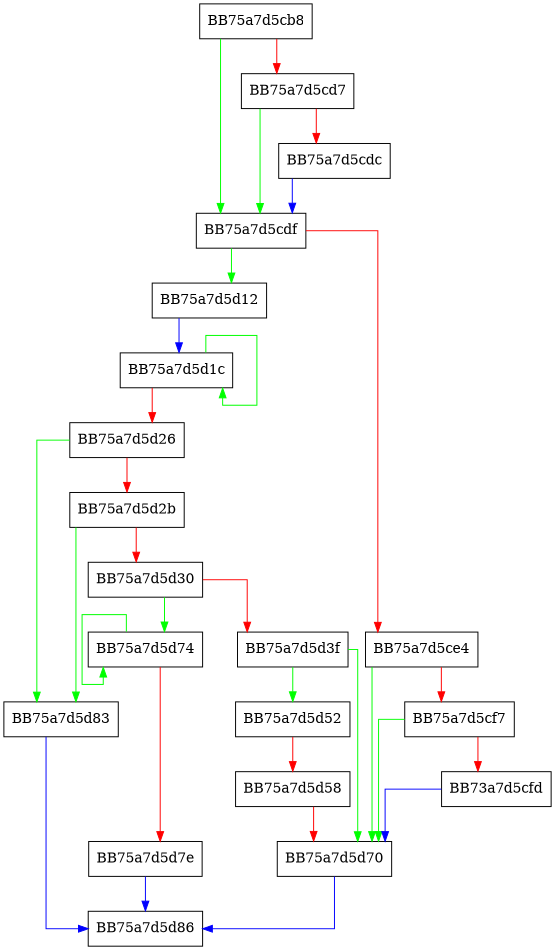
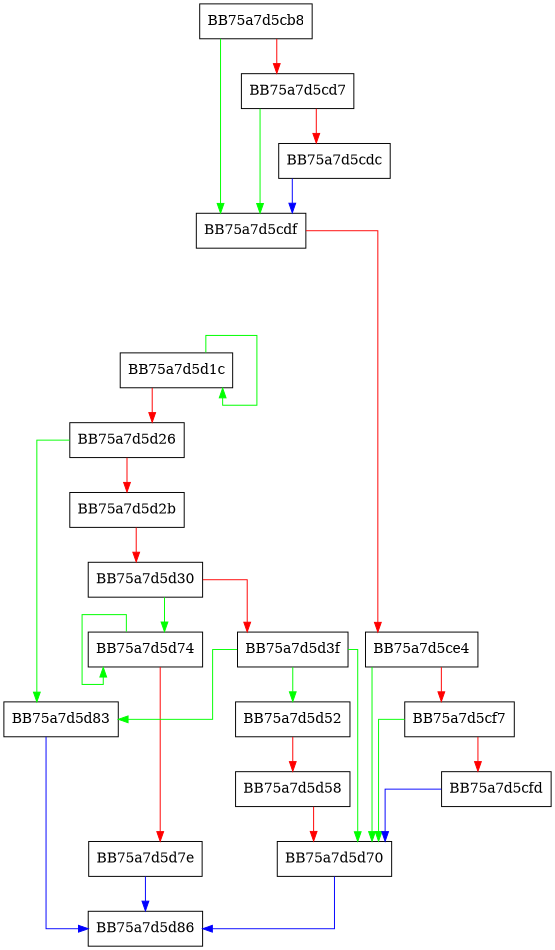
  digraph {
    splines=ortho
    node [shape=box]
    edge [color=green]
    BB75a7d5cb8
    BB75a7d5cdf
    BB75a7d5cd7
-   BB75a7d5d12
    BB75a7d5ce4
    BB75a7d5cdc
    BB75a7d5d1c
    BB75a7d5d70
    BB75a7d5cf7
    BB75a7d5d26
    BB75a7d5d86
-   BB75a7d5cfd [label=BB73a7d5cfd]
+   BB75a7d5cfd
    BB75a7d5d83
    BB75a7d5d2b
    BB75a7d5d30
    BB75a7d5d74
    BB75a7d5d3f
    BB75a7d5d7e
    BB75a7d5d52
    BB75a7d5d58
    BB75a7d5cb8 -> BB75a7d5cdf
    BB75a7d5cb8 -> BB75a7d5cd7 [color=red]
-   BB75a7d5cdf -> BB75a7d5d12
    BB75a7d5cdf -> BB75a7d5ce4 [color=red]
    BB75a7d5cd7 -> BB75a7d5cdf
    BB75a7d5cd7 -> BB75a7d5cdc [color=red]
-   BB75a7d5d12 -> BB75a7d5d1c [color=blue]
    BB75a7d5ce4 -> BB75a7d5d70
    BB75a7d5ce4 -> BB75a7d5cf7 [color=red]
    BB75a7d5cdc -> BB75a7d5cdf [color=blue]
    BB75a7d5d1c -> BB75a7d5d1c
    BB75a7d5d1c -> BB75a7d5d26 [color=red]
    BB75a7d5d70 -> BB75a7d5d86 [color=blue]
    BB75a7d5cf7 -> BB75a7d5d70
    BB75a7d5cf7 -> BB75a7d5cfd [color=red]
    BB75a7d5d26 -> BB75a7d5d83
    BB75a7d5d26 -> BB75a7d5d2b [color=red]
    BB75a7d5cfd -> BB75a7d5d70 [color=blue]
    BB75a7d5d83 -> BB75a7d5d86 [color=blue]
-   BB75a7d5d2b -> BB75a7d5d83
+   BB75a7d5d3f -> BB75a7d5d83
    BB75a7d5d2b -> BB75a7d5d30 [color=red]
    BB75a7d5d30 -> BB75a7d5d74
    BB75a7d5d30 -> BB75a7d5d3f [color=red]
    BB75a7d5d74 -> BB75a7d5d74
    BB75a7d5d74 -> BB75a7d5d7e [color=red]
    BB75a7d5d3f -> BB75a7d5d70
    BB75a7d5d3f -> BB75a7d5d52
    BB75a7d5d7e -> BB75a7d5d86 [color=blue]
    BB75a7d5d52 -> BB75a7d5d58 [color=red]
    BB75a7d5d58 -> BB75a7d5d70 [color=red]
  }
